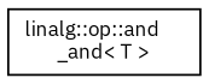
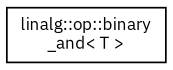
  digraph {
    rankdir=TB
    fontname="IBM Plex Sans"
-   n1 [color=black fillcolor=white fontname="IBM Plex Sans" fontsize=10 height=0.2 label="linalg::op::and\l_and\< T \>" shape=record style=filled width=0.4]
+   n1 [color=black fillcolor=white fontname="IBM Plex Sans" fontsize=10 height=0.2 label="linalg::op::binary\l_and\< T \>" shape=record style=filled width=0.4]
  }
